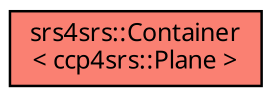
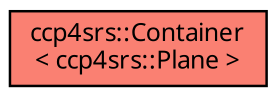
  digraph {
    rankdir=LR
-   n1 [color=black fillcolor=salmon fontname="FreeSans.ttf" fontsize=10 height=0.2 label="srs4srs::Container\l\< ccp4srs::Plane \>" shape=record style=filled width=0.4]
+   n1 [color=black fillcolor=salmon fontname="FreeSans.ttf" fontsize=10 height=0.2 label="ccp4srs::Container\l\< ccp4srs::Plane \>" shape=record style=filled width=0.4]
  }
